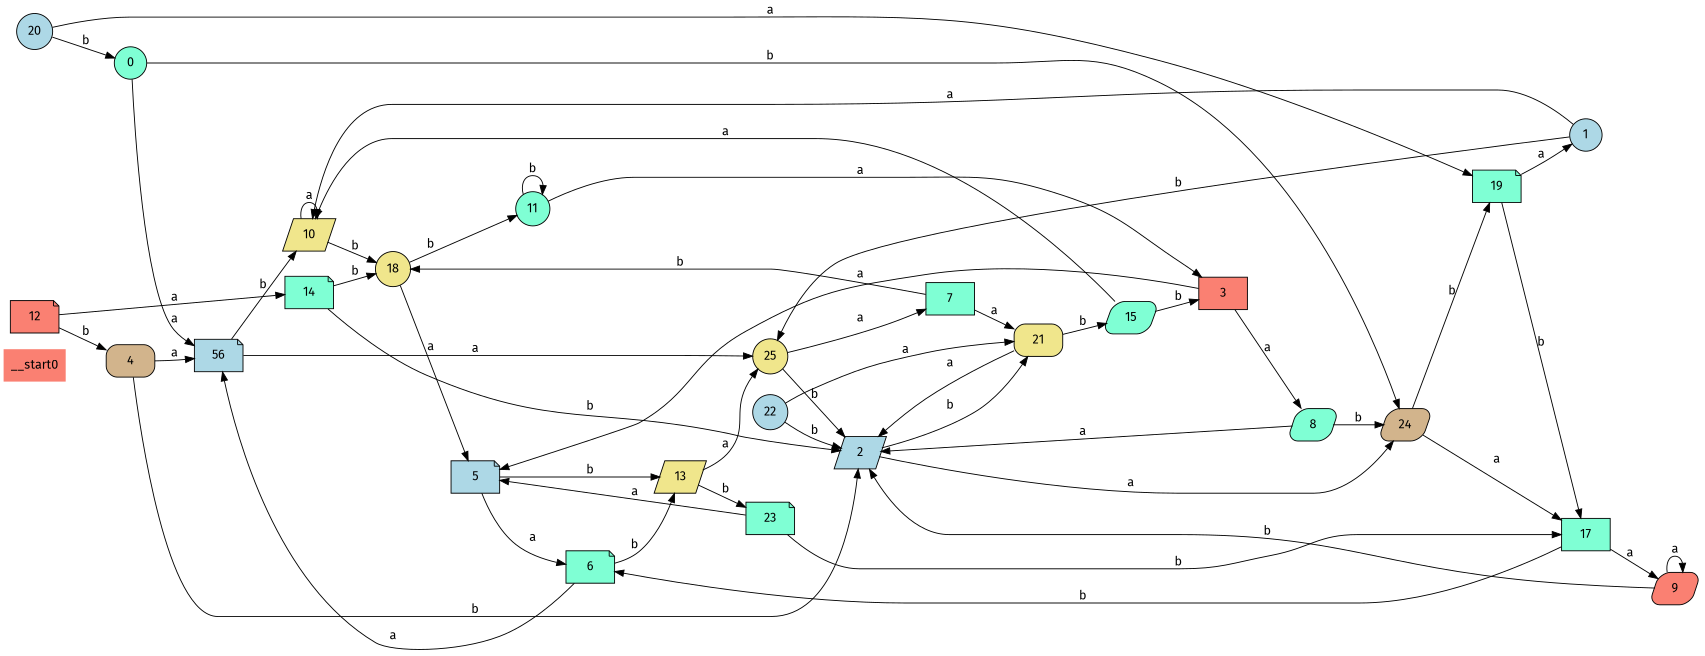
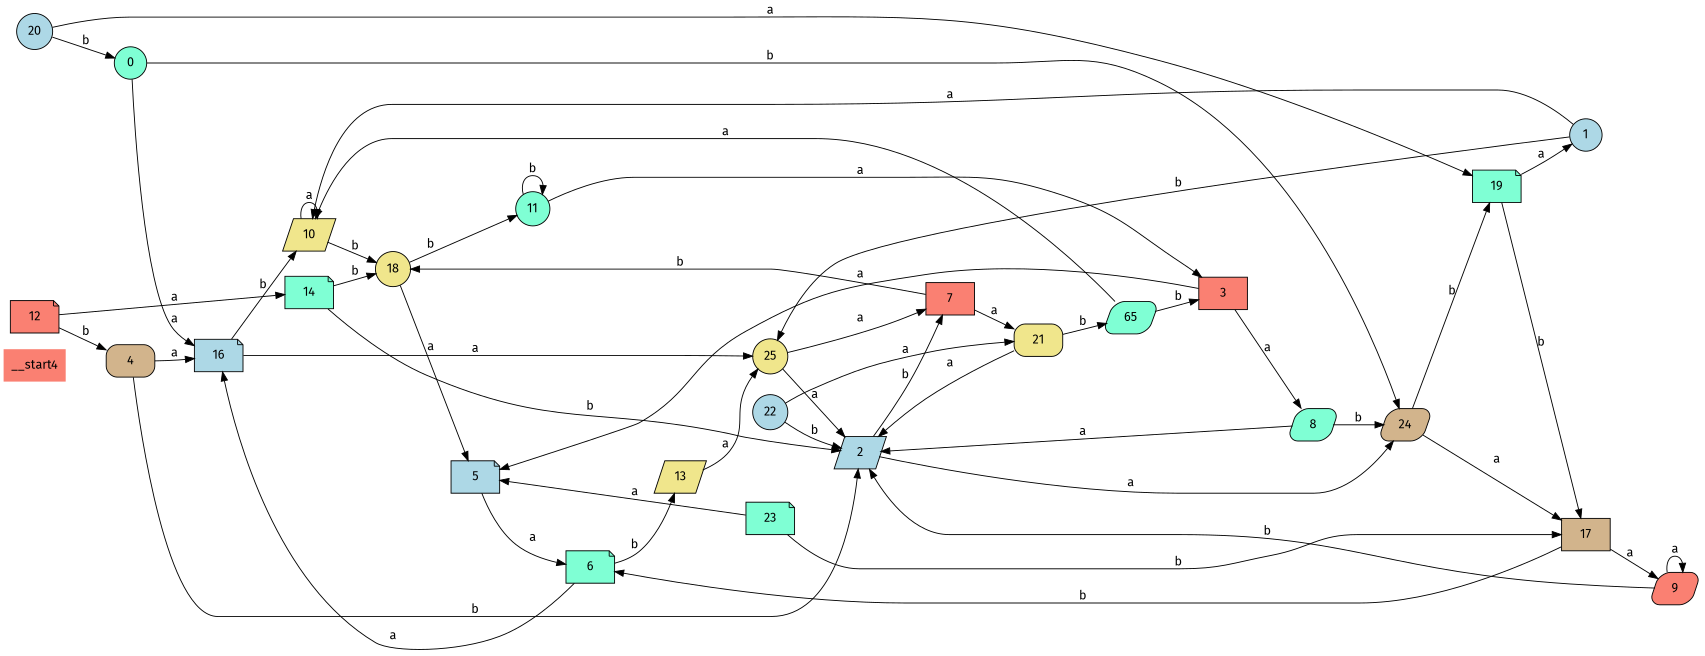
  digraph {
    fontname="Fira Sans"
    rankdir=LR
    node [fillcolor=aquamarine fontname="Fira Sans" shape=circle style="rounded,filled" color=black]
    edge [fontname="Fira Sans"]
-   __start0 [fillcolor=salmon shape=none style=filled color=""]
+   __start0 [fillcolor=salmon shape=none style=filled label=__start4 color=""]
    n2 [label=0]
-   n3 [fillcolor=lightblue label=56 shape=note]
+   n3 [fillcolor=lightblue label=16 shape=note]
    n4 [fillcolor=tan label=24 shape=parallelogram]
    n5 [fillcolor=khaki label=10 shape=parallelogram style=filled]
    n6 [fillcolor=khaki label=25 style=filled]
-   n7 [label=17 shape=box style=filled]
+   n7 [fillcolor=tan label=17 shape=box style=filled]
    n8 [label=19 shape=note style=filled]
    n9 [fillcolor=lightblue label=1]
    n10 [fillcolor=khaki label=18]
    n11 [fillcolor=lightblue label=2 shape=parallelogram style=filled]
-   n12 [label=7 shape=box style=filled]
+   n12 [fillcolor=salmon label=7 shape=box style=filled]
    n13 [fillcolor=khaki label=21 shape=box]
-   n14 [label=15 shape=parallelogram]
+   n14 [label=65 shape=parallelogram]
    n15 [fillcolor=salmon label=3 shape=box style=filled]
    n16 [fillcolor=lightblue label=5 shape=note]
    n17 [label=8 shape=parallelogram]
    n18 [label=6 shape=note]
    n19 [fillcolor=khaki label=13 shape=parallelogram style=filled]
    n20 [fillcolor=tan label=4 shape=box]
    n21 [label=23 shape=note style=filled]
    n22 [label=11]
    n23 [fillcolor=salmon label=9 shape=parallelogram]
    n24 [fillcolor=salmon label=12 shape=note]
    n25 [label=14 shape=note]
    n26 [fillcolor=lightblue label=20]
    n27 [fillcolor=lightblue label=22 style=filled]
    n2 -> n3 [label=a]
    n2 -> n4 [label=b]
    n3 -> n5 [label=b]
    n3 -> n6 [label=a]
    n4 -> n7 [label=a]
    n4 -> n8 [label=b]
    n5 -> n5 [label=a]
    n5 -> n10 [label=b]
-   n6 -> n11 [label=b]
+   n6 -> n11 [label=a]
    n6 -> n12 [label=a]
    n7 -> n18 [label=b]
    n7 -> n23 [label=a]
    n8 -> n7 [label=b]
    n8 -> n9 [label=a]
    n9 -> n5 [label=a]
    n9 -> n6 [label=b]
    n10 -> n16 [label=a]
    n10 -> n22 [label=b]
    n11 -> n4 [label=a]
-   n11 -> n13 [label=b]
+   n11 -> n12 [label=b]
    n12 -> n10 [label=b]
    n12 -> n13 [label=a]
    n13 -> n11 [label=a]
    n13 -> n14 [label=b]
    n14 -> n5 [label=a]
    n14 -> n15 [label=b]
    n15 -> n16 [label=a]
    n15 -> n17 [label=a]
    n16 -> n18 [label=a]
-   n16 -> n19 [label=b]
    n17 -> n4 [label=b]
    n17 -> n11 [label=a]
    n18 -> n3 [label=a]
    n18 -> n19 [label=b]
    n19 -> n6 [label=a]
-   n19 -> n21 [label=b]
    n20 -> n3 [label=a]
    n20 -> n11 [label=b]
    n21 -> n7 [label=b]
    n21 -> n16 [label=a]
    n22 -> n15 [label=a]
    n22 -> n22 [label=b]
    n23 -> n11 [label=b]
    n23 -> n23 [label=a]
    n24 -> n20 [label=b]
    n24 -> n25 [label=a]
    n25 -> n10 [label=b]
    n25 -> n11 [label=b]
    n26 -> n2 [label=b]
    n26 -> n8 [label=a]
    n27 -> n11 [label=b]
    n27 -> n13 [label=a]
  }
